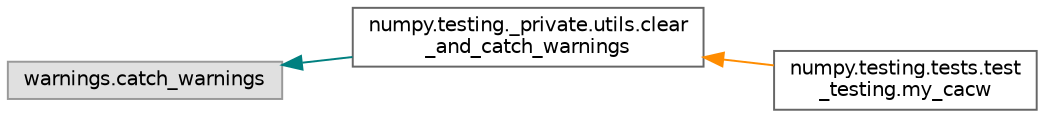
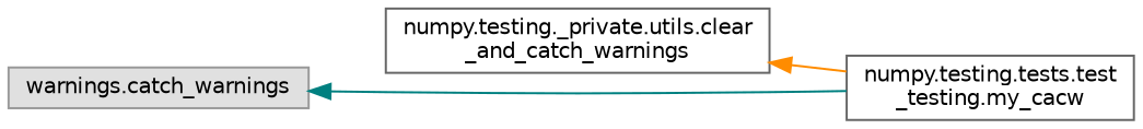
  digraph {
    fontname="DejaVu Sans"
    rankdir=LR
    node [color=grey40 fillcolor=white fontname="DejaVu Sans" fontsize=10 shape=box style=filled]
    edge [dir=back fontname="DejaVu Sans" fontsize=10 labelfontname=Helvetica labelfontsize=10 style=solid]
    n1 [color=grey60 fillcolor="#E0E0E0" height=0.2 label="warnings.catch_warnings" width=0.4]
    n2 [height=0.2 label="numpy.testing._private.utils.clear\l_and_catch_warnings" width=0.4]
    n3 [height=0.2 label="numpy.testing.tests.test\l_testing.my_cacw" width=0.4]
-   n1 -> n2 [color=teal]
+   n1 -> n3 [color=teal]
    n2 -> n3 [color=darkorange]
  }
